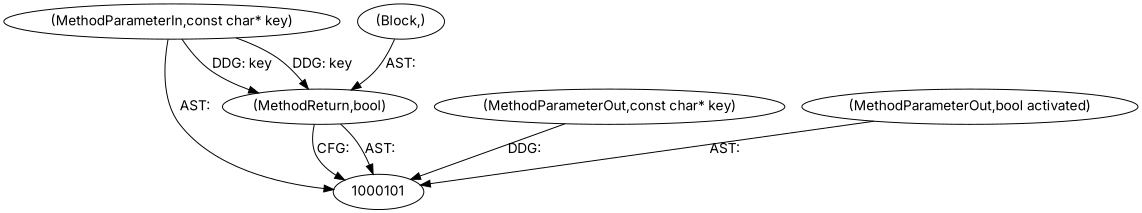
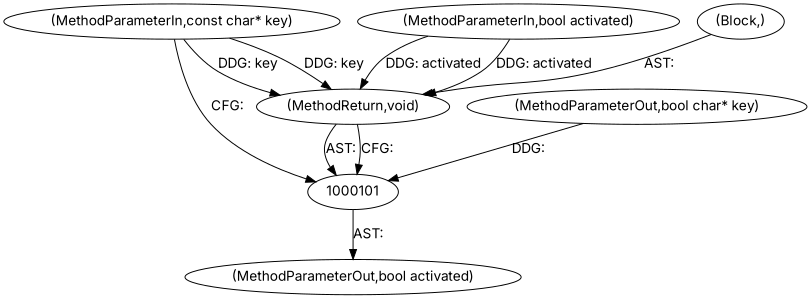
  digraph {
    fontname=Inter
    node [fontname=Inter]
    edge [fontname=Inter]
-   n1 [label="(MethodReturn,bool)"]
+   n1 [label="(MethodReturn,void)"]
    1000101
    n3 [label="(MethodParameterIn,const char* key)"]
-   n4 [label="(MethodParameterOut,const char* key)"]
+   n4 [label="(MethodParameterOut,bool char* key)"]
+   n5 [label="(MethodParameterIn,bool activated)"]
    n6 [label="(MethodParameterOut,bool activated)"]
    n7 [label="(Block,)"]
    n1 -> 1000101 [label="AST: "]
    n1 -> 1000101 [label="CFG: "]
    n3 -> n1 [label="DDG: key"]
    n3 -> n1 [label="DDG: key"]
-   n3 -> 1000101 [label="AST: "]
+   n3 -> 1000101 [label="CFG: "]
    n4 -> 1000101 [label="DDG: "]
-   n6 -> 1000101 [label="AST: "]
+   n5 -> n1 [label="DDG: activated"]
+   n5 -> n1 [label="DDG: activated"]
+   1000101 -> n6 [label="AST: "]
    n7 -> n1 [label="AST: "]
  }
